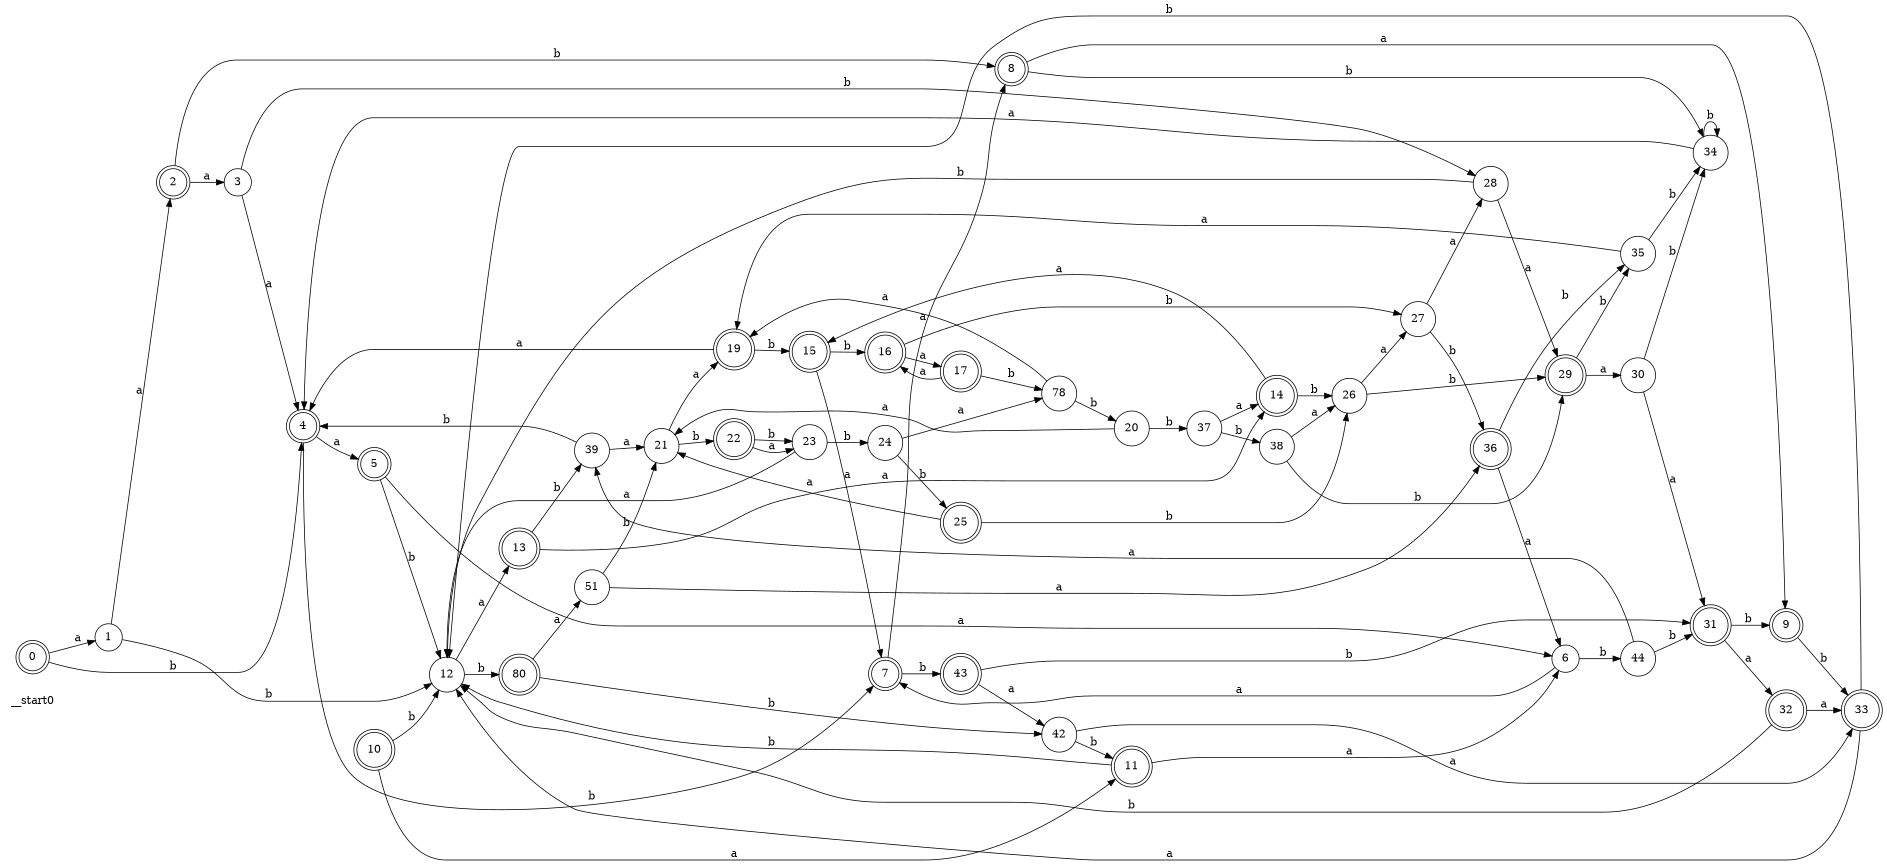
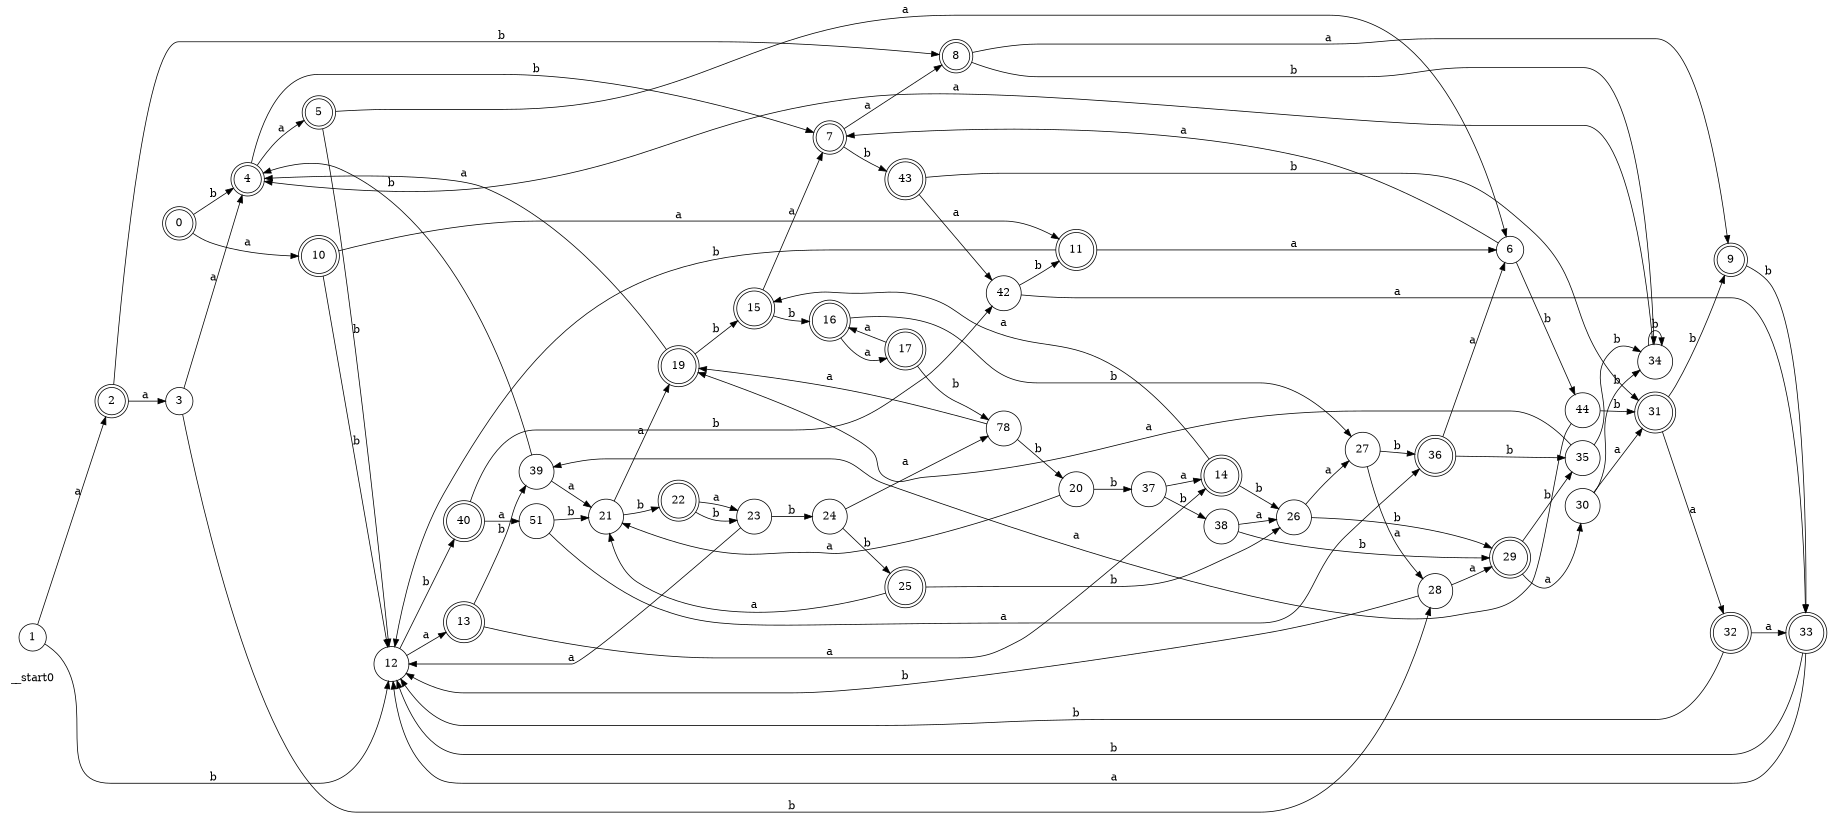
  digraph {
    rankdir=LR
    node [shape=doublecircle color=black fillcolor=white style="rounded,filled"]
    __start0 [shape=none color="" fillcolor="" style=""]
    n2 [label=0]
    n3 [label=1 shape=circle style=filled]
    n4 [label=4]
    n5 [label=2]
    n6 [label=12 shape=circle style=filled]
    n7 [label=5]
    n8 [label=7]
    n9 [label=3 shape=circle style=filled]
    n10 [label=8]
    n11 [label=13]
-   n12 [label=80]
+   n12 [label=40]
    n13 [label=28 shape=circle style=filled]
    n14 [label=9]
    n15 [label=34 shape=circle style=filled]
    n16 [label=29]
    n17 [label=6 shape=circle style=filled]
    n18 [label=43]
    n19 [label=44 shape=circle style=filled]
    n20 [label=39 shape=circle style=filled]
    n21 [label=31]
    n22 [label=42 shape=circle style=filled]
    n23 [label=33]
    n24 [label=10]
    n25 [label=11]
    n26 [label=14]
    n27 [label=51 shape=circle style=filled]
    n28 [label=15]
    n29 [label=26 shape=circle style=filled]
    n30 [label=21 shape=circle style=filled]
    n31 [label=16]
    n32 [label=27 shape=circle style=filled]
    n33 [label=17]
    n34 [label=78 shape=circle style=filled]
    n35 [label=36]
    n36 [label=19]
    n37 [label=20 shape=circle style=filled]
    n38 [label=37 shape=circle style=filled]
    n39 [label=22]
    n40 [label=38 shape=circle style=filled]
    n41 [label=23 shape=circle style=filled]
    n42 [label=24 shape=circle style=filled]
    n43 [label=25]
    n44 [label=30 shape=circle style=filled]
    n45 [label=35 shape=circle style=filled]
    n46 [label=32]
-   n2 -> n3 [label=a]
+   n2 -> n24 [label=a]
    n2 -> n4 [label=b]
    n3 -> n5 [label=a]
    n3 -> n6 [label=b]
    n4 -> n7 [label=a]
    n4 -> n8 [label=b]
    n5 -> n9 [label=a]
    n5 -> n10 [label=b]
    n6 -> n11 [label=a]
    n6 -> n12 [label=b]
    n7 -> n6 [label=b]
    n7 -> n17 [label=a]
    n8 -> n10 [label=a]
    n8 -> n18 [label=b]
    n9 -> n4 [label=a]
    n9 -> n13 [label=b]
    n10 -> n14 [label=a]
    n10 -> n15 [label=b]
    n11 -> n20 [label=b]
    n11 -> n26 [label=a]
    n12 -> n22 [label=b]
    n12 -> n27 [label=a]
    n13 -> n6 [label=b]
    n13 -> n16 [label=a]
    n14 -> n23 [label=b]
    n15 -> n4 [label=a]
    n15 -> n15 [label=b]
    n16 -> n44 [label=a]
    n16 -> n45 [label=b]
    n17 -> n8 [label=a]
    n17 -> n19 [label=b]
    n18 -> n21 [label=b]
    n18 -> n22 [label=a]
    n19 -> n20 [label=a]
    n19 -> n21 [label=b]
    n20 -> n4 [label=b]
    n20 -> n30 [label=a]
    n21 -> n14 [label=b]
    n21 -> n46 [label=a]
    n22 -> n23 [label=a]
    n22 -> n25 [label=b]
    n23 -> n6 [label=a]
    n23 -> n6 [label=b]
    n24 -> n6 [label=b]
    n24 -> n25 [label=a]
    n25 -> n6 [label=b]
    n25 -> n17 [label=a]
    n26 -> n28 [label=a]
    n26 -> n29 [label=b]
    n27 -> n30 [label=b]
    n27 -> n35 [label=a]
    n28 -> n8 [label=a]
    n28 -> n31 [label=b]
    n29 -> n16 [label=b]
    n29 -> n32 [label=a]
    n30 -> n36 [label=a]
    n30 -> n39 [label=b]
    n31 -> n32 [label=b]
    n31 -> n33 [label=a]
    n32 -> n13 [label=a]
    n32 -> n35 [label=b]
    n33 -> n31 [label=a]
    n33 -> n34 [label=b]
    n34 -> n36 [label=a]
    n34 -> n37 [label=b]
    n35 -> n17 [label=a]
    n35 -> n45 [label=b]
    n36 -> n4 [label=a]
    n36 -> n28 [label=b]
    n37 -> n30 [label=a]
    n37 -> n38 [label=b]
    n38 -> n26 [label=a]
    n38 -> n40 [label=b]
    n39 -> n41 [label=a]
    n39 -> n41 [label=b]
    n40 -> n16 [label=b]
    n40 -> n29 [label=a]
    n41 -> n6 [label=a]
    n41 -> n42 [label=b]
    n42 -> n34 [label=a]
    n42 -> n43 [label=b]
    n43 -> n29 [label=b]
    n43 -> n30 [label=a]
    n44 -> n15 [label=b]
    n44 -> n21 [label=a]
    n45 -> n15 [label=b]
    n45 -> n36 [label=a]
    n46 -> n6 [label=b]
    n46 -> n23 [label=a]
  }
